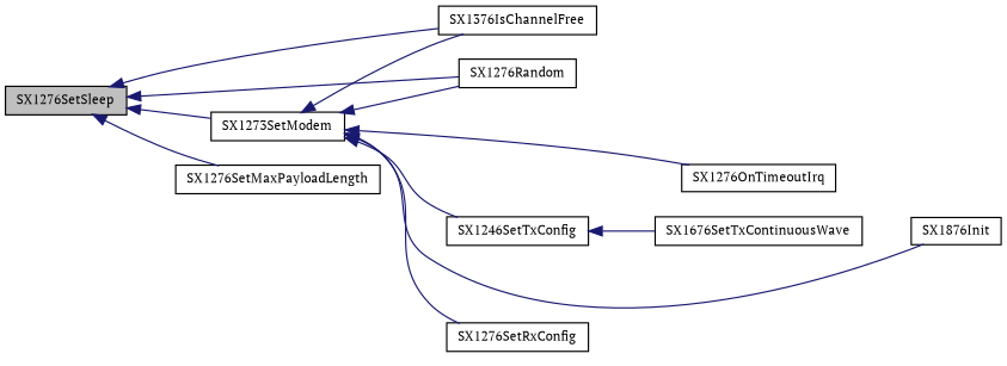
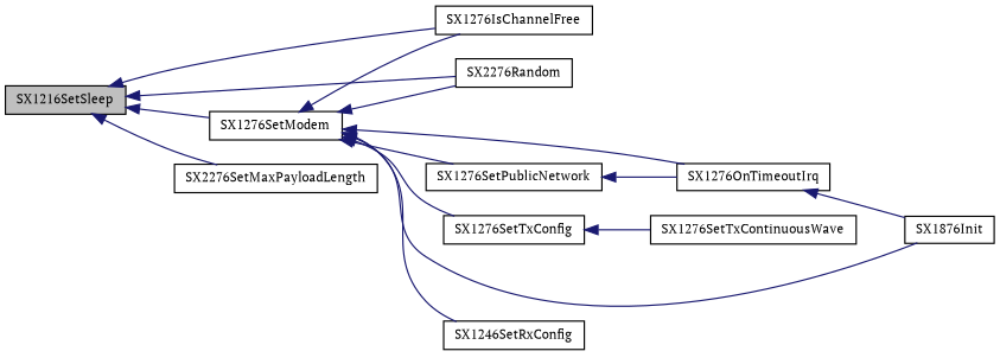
  digraph {
    fontname="PT Serif"
    rankdir=LR
    node [color=black fillcolor=white fontname="PT Serif" fontsize=10 shape=record style=filled]
    edge [color=midnightblue dir=back fontname="PT Serif" fontsize=10 labelfontname=Helvetica labelfontsize=10 style=solid]
-   n1 [fillcolor=grey75 fontcolor=black height=0.2 label=SX1276SetSleep width=0.4]
-   n2 [height=0.2 label=SX1376IsChannelFree width=0.4]
-   n3 [height=0.2 label=SX1276Random width=0.4]
-   n4 [height=0.2 label=SX1273SetModem width=0.4]
-   n5 [height=0.2 label=SX1276SetMaxPayloadLength width=0.4]
+   n1 [fillcolor=grey75 fontcolor=black height=0.2 label=SX1216SetSleep width=0.4]
+   n2 [height=0.2 label=SX1276IsChannelFree width=0.4]
+   n3 [height=0.2 label=SX2276Random width=0.4]
+   n4 [height=0.2 label=SX1276SetModem width=0.4]
+   n5 [height=0.2 label=SX2276SetMaxPayloadLength width=0.4]
    n6 [height=0.2 label=SX1876Init width=0.4]
-   n7 [height=0.2 label=SX1276SetRxConfig width=0.4]
-   n8 [height=0.2 label=SX1246SetTxConfig width=0.4]
+   n7 [height=0.2 label=SX1246SetRxConfig width=0.4]
+   n8 [height=0.2 label=SX1276SetTxConfig width=0.4]
+   n9 [height=0.2 label=SX1276SetPublicNetwork width=0.4]
    n10 [height=0.2 label=SX1276OnTimeoutIrq width=0.4]
-   n11 [height=0.2 label=SX1676SetTxContinuousWave width=0.4]
+   n11 [height=0.2 label=SX1276SetTxContinuousWave width=0.4]
    n1 -> n2
    n1 -> n3
    n1 -> n4
    n1 -> n5
    n4 -> n2
    n4 -> n3
    n4 -> n6
    n4 -> n7
    n4 -> n8
+   n4 -> n9
    n4 -> n10
    n8 -> n11
+   n9 -> n10
+   n10 -> n6
  }
